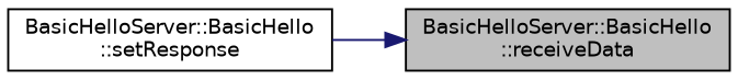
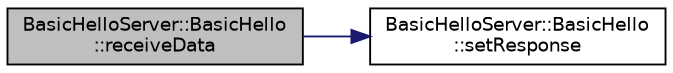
  digraph {
    rankdir=LR
    node [color=black fontname=Helvetica fontsize=10 shape=record style=filled]
    n1 [fillcolor=grey75 fontcolor=black height=0.2 label="BasicHelloServer::BasicHello\l::receiveData" width=0.4]
    n2 [fillcolor=white height=0.2 label="BasicHelloServer::BasicHello\l::setResponse" width=0.4]
-   n2 -> n1 [color=midnightblue fontname=Helvetica fontsize=10 labelfontname=Helvetica labelfontsize=10 style=solid]
+   n1 -> n2 [color=midnightblue fontname=Helvetica fontsize=10 labelfontname=Helvetica labelfontsize=10 style=solid]
  }
